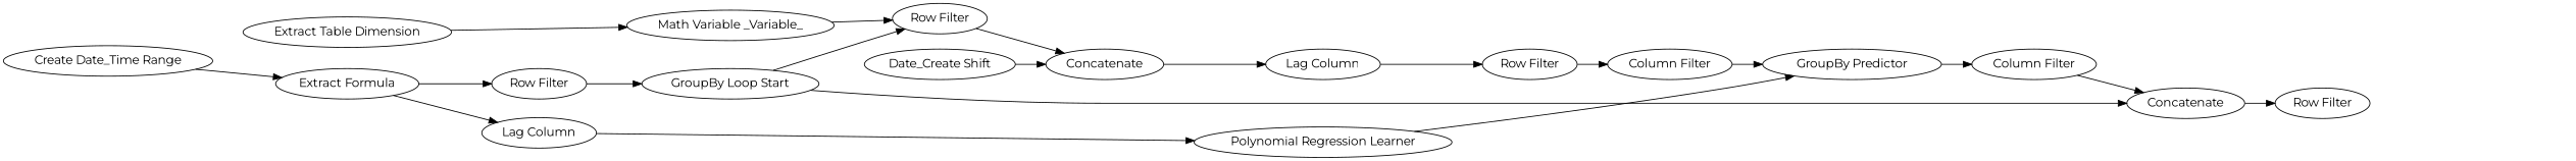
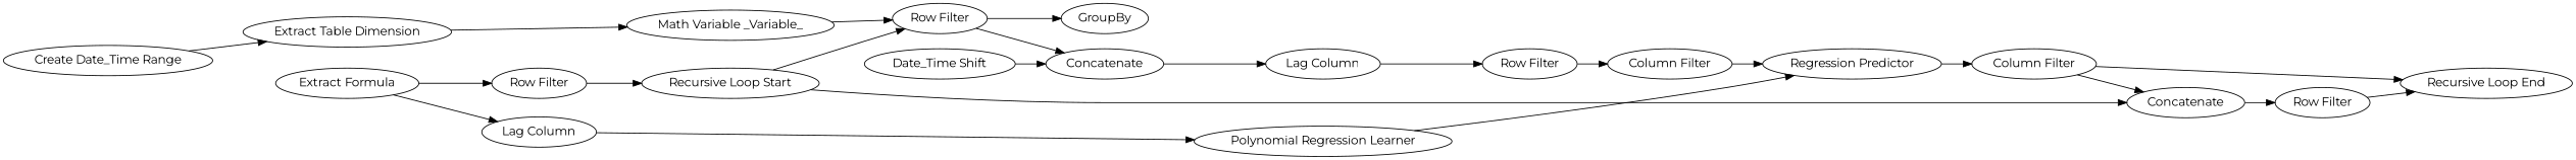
  digraph {
    fontname=Montserrat
    rankdir=LR
    node [fontname=Montserrat]
    edge [fontname=Montserrat]
    n1 [label="Create Date_Time Range"]
    n2 [label="Extract Formula"]
    n3 [label="Lag Column"]
    n4 [label="Row Filter"]
    n5 [label="Polynomial Regression Learner"]
-   n6 [label="GroupBy Loop Start"]
+   n6 [label="Recursive Loop Start"]
    n7 [label=Concatenate]
    n8 [label="Row Filter"]
    n9 [label="Row Filter"]
+   n10 [label=GroupBy]
    n11 [label=Concatenate]
-   n13 [label="GroupBy Predictor"]
+   n12 [label="Recursive Loop End"]
+   n13 [label="Regression Predictor"]
    n14 [label="Column Filter"]
    n15 [label="Lag Column"]
    n16 [label="Row Filter"]
    n17 [label="Column Filter"]
    n18 [label="Extract Table Dimension"]
    n19 [label="Math Variable _Variable_"]
-   n20 [label="Date_Create Shift"]
-   n1 -> n2
+   n20 [label="Date_Time Shift"]
+   n1 -> n18
    n2 -> n3
    n2 -> n4
    n3 -> n5
    n4 -> n6
    n5 -> n13
    n6 -> n7
    n6 -> n8
    n7 -> n9
+   n8 -> n10
    n8 -> n11
+   n9 -> n12
    n11 -> n15
    n13 -> n14
    n14 -> n7
+   n14 -> n12
    n15 -> n16
    n16 -> n17
    n17 -> n13
    n18 -> n19
    n19 -> n8
    n20 -> n11
  }
